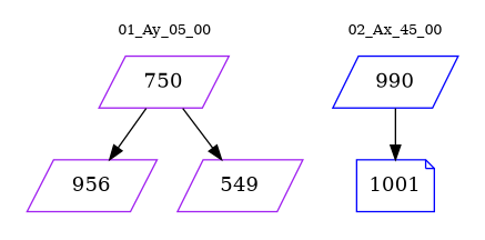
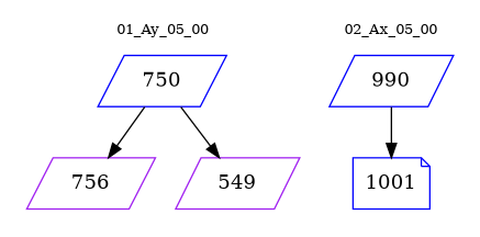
  digraph {
    node [color=blue shape=parallelogram]
    edge [color=black]
-   n1 [color=purple label=750]
-   n2 [color=purple label=956]
+   n1 [label=750]
+   n2 [color=purple label=756]
    n3 [color=purple label=549]
    n4 [label=990]
    n5 [label=1001 shape=note]
    subgraph cluster_1 {
      color=white
      fontsize=10
      label="01_Ay_05_00"
      n1
      n2
      n3
    }
    subgraph cluster_2 {
      color=white
      fontsize=10
-     label="02_Ax_45_00"
+     label="02_Ax_05_00"
      n4
      n5
    }
    n1 -> n2
    n1 -> n3
    n4 -> n5
  }
